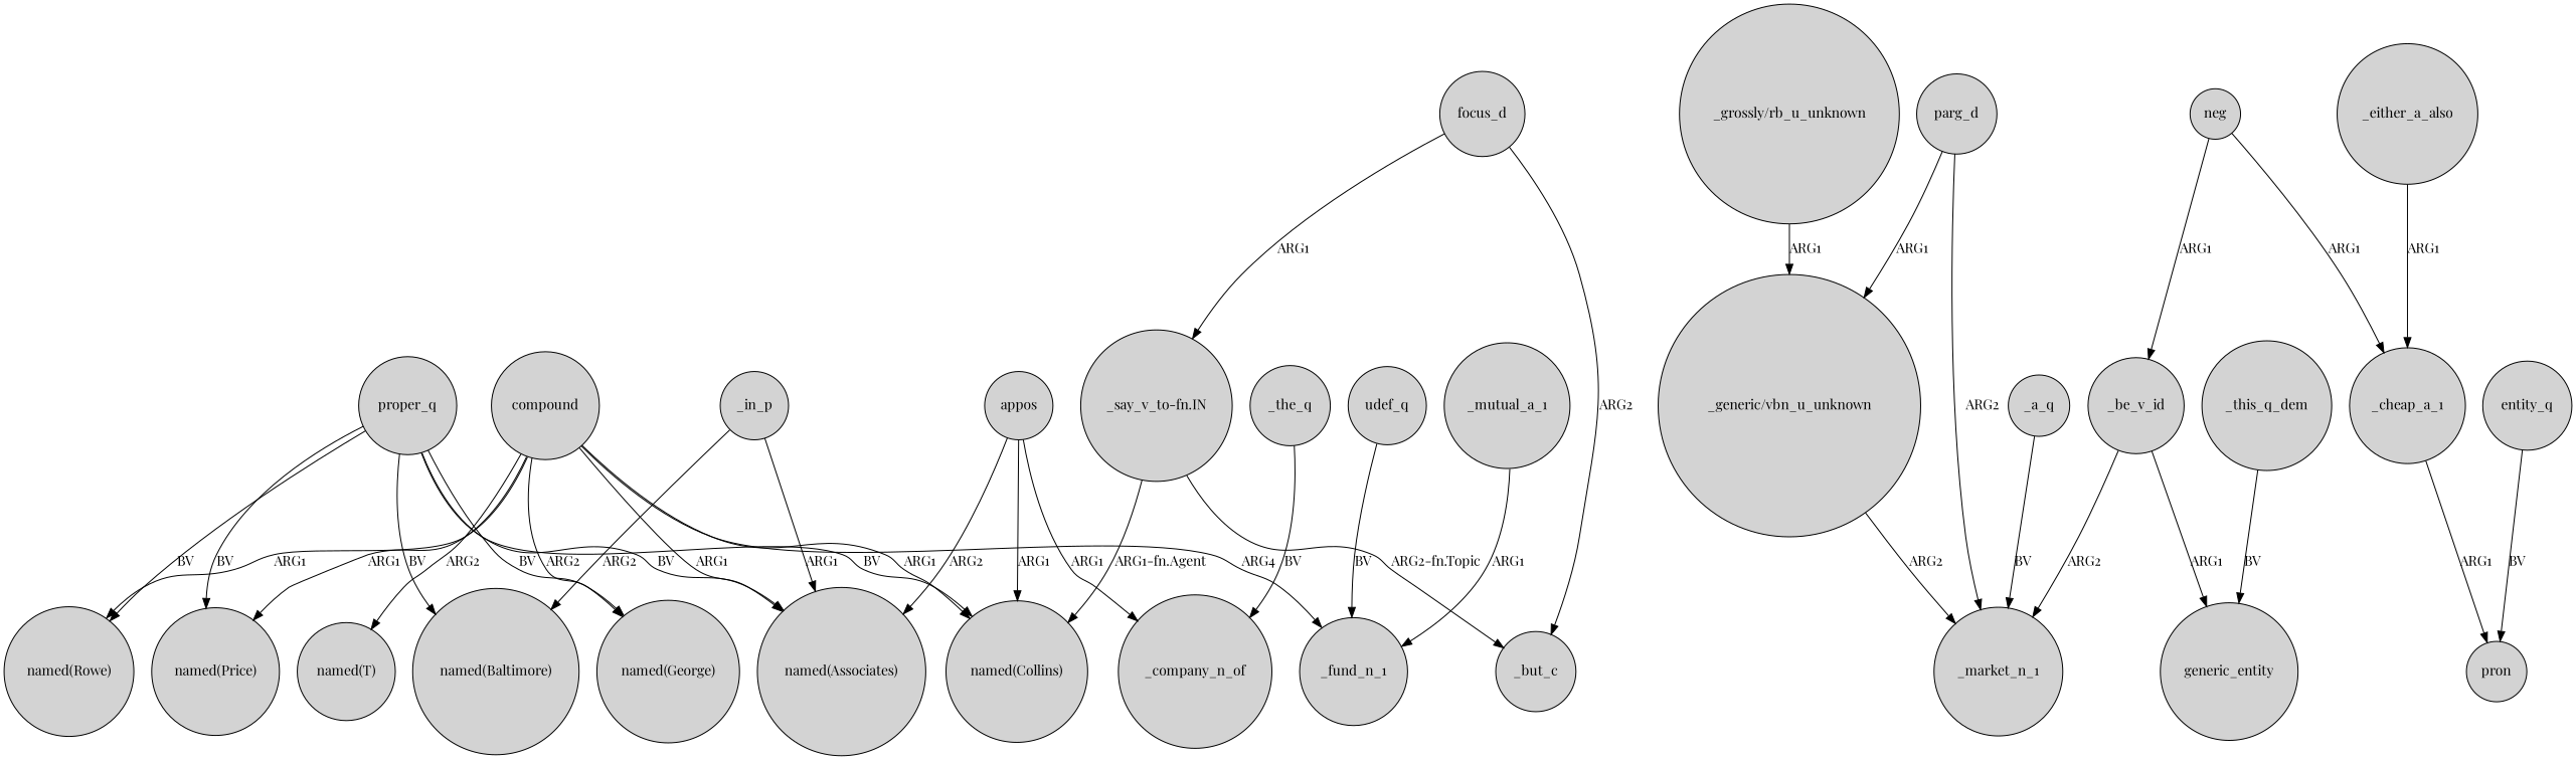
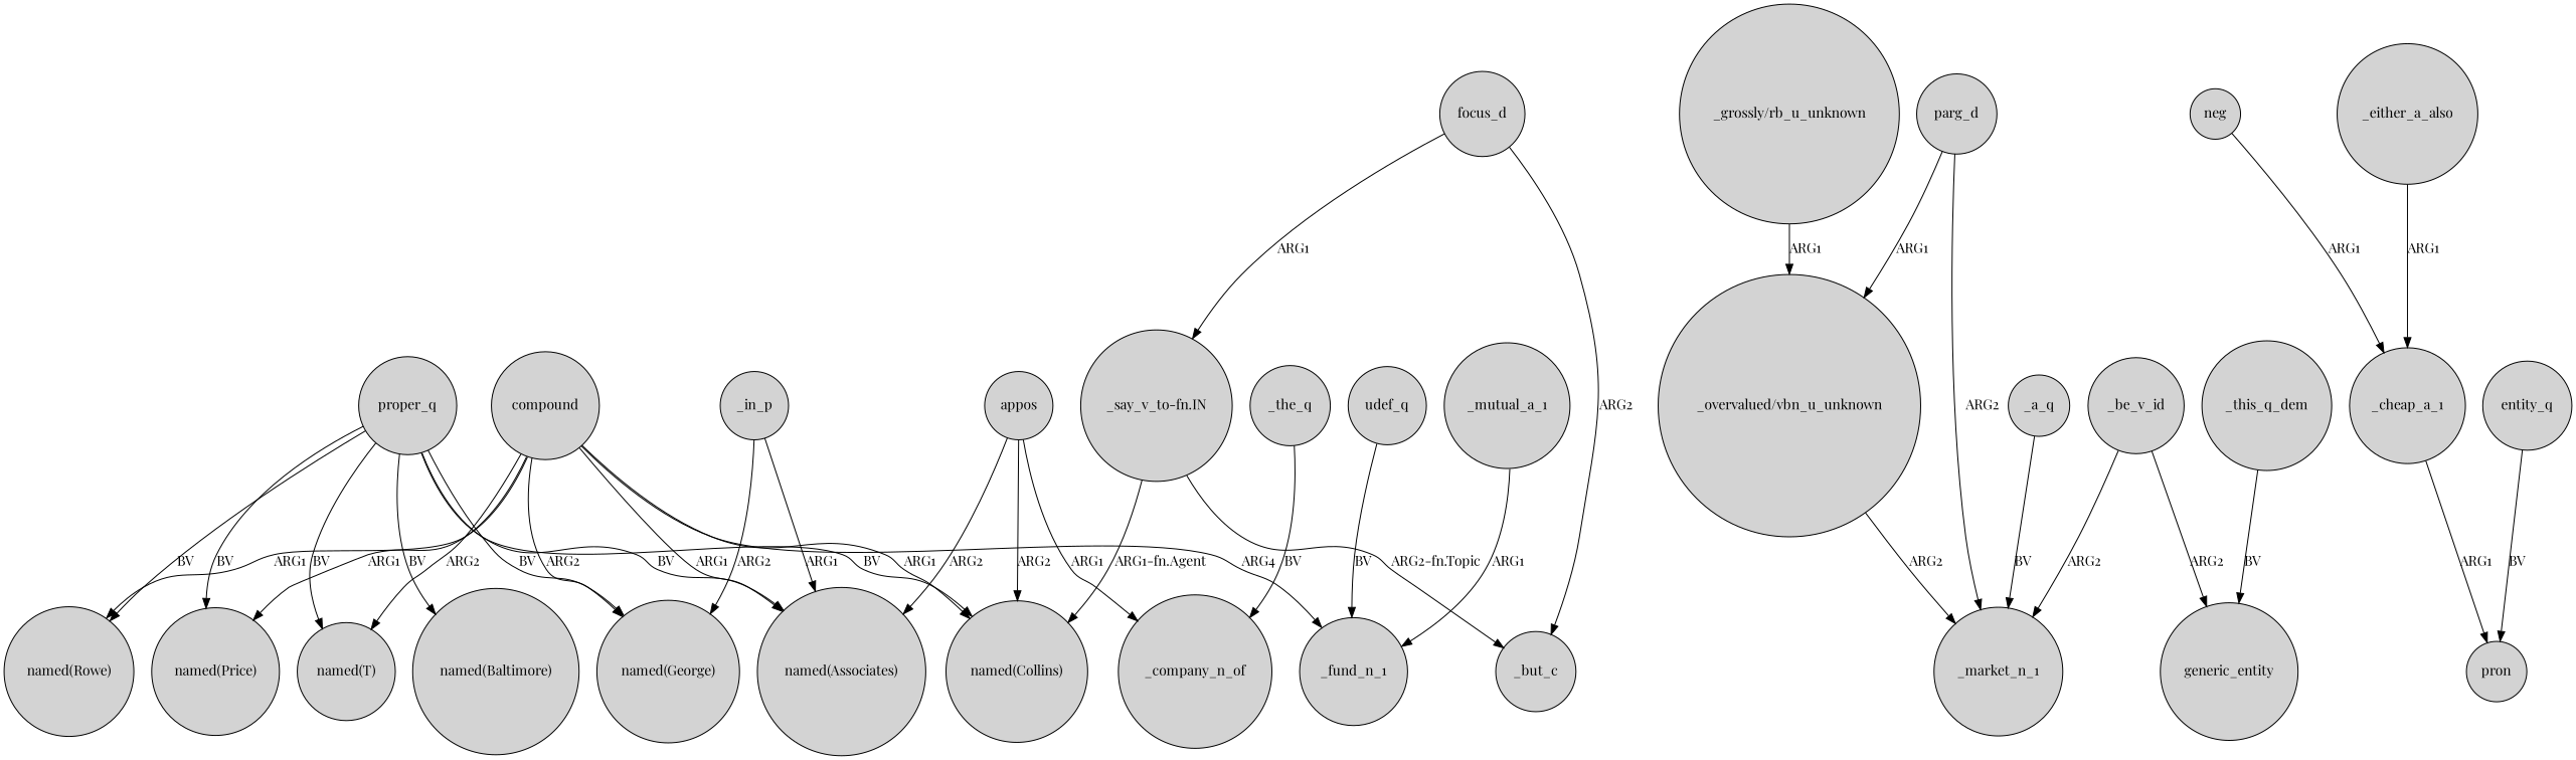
  digraph {
    fontname="Playfair Display"
    node [fontname="Playfair Display" shape=circle style=filled]
    edge [fontname="Playfair Display"]
    proper_q
    "named(Collins)"
    "named(T)"
    "named(George)"
    "named(Rowe)"
    "named(Price)"
    "named(Baltimore)"
    "named(Associates)"
-   "_overvalued/vbn_u_unknown" [label="_generic/vbn_u_unknown"]
+   "_overvalued/vbn_u_unknown"
    _market_n_1
    parg_d
    _mutual_a_1
    _fund_n_1
    compound
    _be_v_id
    generic_entity
    _the_q
    _company_n_of
    focus_d
    _but_c
    "_say_v_to-fn.IN"
    appos
    _cheap_a_1
    pron
    n25 [label=entity_q]
    _this_q_dem
    _either_a_also
    udef_q
    neg
    _in_p
    _a_q
    "_grossly/rb_u_unknown"
    proper_q -> "named(Collins)" [label=BV]
+   proper_q -> "named(T)" [label=BV]
    proper_q -> "named(George)" [label=BV]
    proper_q -> "named(Rowe)" [label=BV]
    proper_q -> "named(Price)" [label=BV]
    proper_q -> "named(Baltimore)" [label=BV]
    proper_q -> "named(Associates)" [label=BV]
    "_overvalued/vbn_u_unknown" -> _market_n_1 [label=ARG2]
    parg_d -> "_overvalued/vbn_u_unknown" [label=ARG1]
    parg_d -> _market_n_1 [label=ARG2]
    _mutual_a_1 -> _fund_n_1 [label=ARG1]
    compound -> "named(Collins)" [label=ARG1]
    compound -> "named(T)" [label=ARG2]
    compound -> "named(George)" [label=ARG2]
    compound -> "named(Rowe)" [label=ARG1]
    compound -> "named(Price)" [label=ARG1]
    compound -> "named(Associates)" [label=ARG1]
    compound -> _fund_n_1 [label=ARG4]
    _be_v_id -> _market_n_1 [label=ARG2]
-   _be_v_id -> generic_entity [label=ARG1]
+   _be_v_id -> generic_entity [label=ARG2]
    _the_q -> _company_n_of [label=BV]
    focus_d -> _but_c [label=ARG2]
    focus_d -> "_say_v_to-fn.IN" [label=ARG1]
    "_say_v_to-fn.IN" -> "named(Collins)" [label="ARG1-fn.Agent"]
    "_say_v_to-fn.IN" -> _but_c [label="ARG2-fn.Topic"]
-   appos -> "named(Collins)" [label=ARG1]
+   appos -> "named(Collins)" [label=ARG2]
    appos -> "named(Associates)" [label=ARG2]
    appos -> _company_n_of [label=ARG1]
    _cheap_a_1 -> pron [label=ARG1]
    n25 -> pron [label=BV]
    _this_q_dem -> generic_entity [label=BV]
    _either_a_also -> _cheap_a_1 [label=ARG1]
    udef_q -> _fund_n_1 [label=BV]
-   neg -> _be_v_id [label=ARG1]
    neg -> _cheap_a_1 [label=ARG1]
-   _in_p -> "named(Baltimore)" [label=ARG2]
+   _in_p -> "named(George)" [label=ARG2]
    _in_p -> "named(Associates)" [label=ARG1]
    _a_q -> _market_n_1 [label=BV]
    "_grossly/rb_u_unknown" -> "_overvalued/vbn_u_unknown" [label=ARG1]
  }
